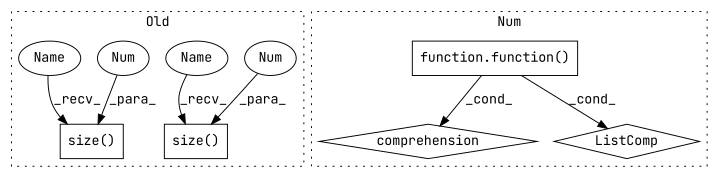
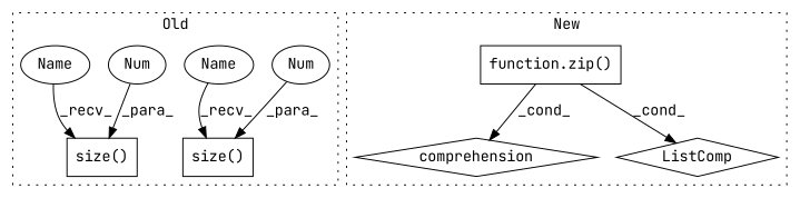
  digraph {
    fontname="JetBrains Mono"
    node [a=75 fontname="JetBrains Mono" l="10,1" shape=ellipse]
    edge [fontname="JetBrains Mono"]
    n1 [label="size()" s="2135,2146" shape=box]
    n2 [a=76 l=1 label=Num s=2145]
    n3 [label="size()" s="2041,2052" shape=box]
    n4 [a=76 l=1 label=Num s=2051]
    n5 [a=87 l=4 label=Name s=2041]
    n6 [a=87 l=4 label=Name s=2135]
-   n7 [l="4,1" label="function.function()" s="3786,3825" shape=box]
+   n7 [l="4,1" label="function.zip()" s="3786,3825" shape=box]
    n8 [a=45 l=3 label=comprehension s=3767 shape=diamond]
    n9 [a=106 l=96 label=ListComp s=3740 shape=diamond]
    subgraph cluster_1 {
      label=Old
      style=dotted
      n1
      n2
      n3
      n4
      n5
      n6
    }
    subgraph cluster_2 {
-     label=Num
+     label=New
      style=dotted
      n7
      n8
      n9
    }
    n2 -> n1 [label=_para_]
    n4 -> n3 [label=_para_]
    n5 -> n3 [label=_recv_]
    n6 -> n1 [label=_recv_]
    n7 -> n8 [label=_cond_]
    n7 -> n9 [label=_cond_]
  }
